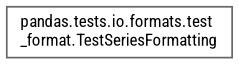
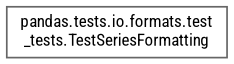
  digraph {
    rankdir=TB
    fontname="Roboto Condensed"
-   n1 [color=grey40 fillcolor=white fontname="Roboto Condensed" fontsize=10 height=0.2 label="pandas.tests.io.formats.test\l_format.TestSeriesFormatting" shape=box style=filled width=0.4]
+   n1 [color=grey40 fillcolor=white fontname="Roboto Condensed" fontsize=10 height=0.2 label="pandas.tests.io.formats.test\l_tests.TestSeriesFormatting" shape=box style=filled width=0.4]
  }
